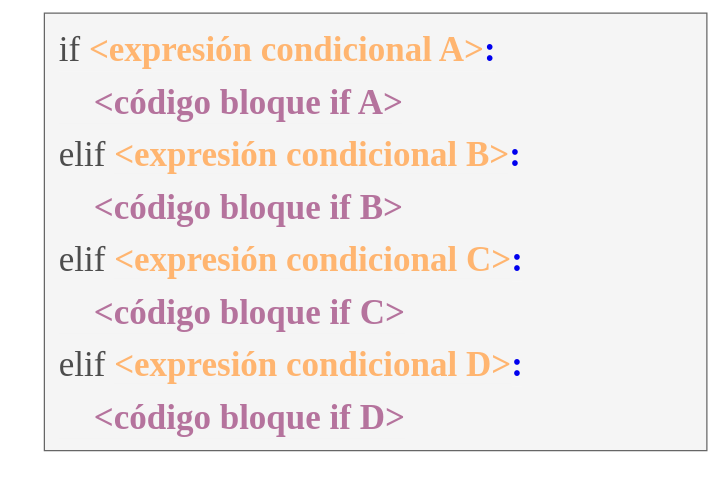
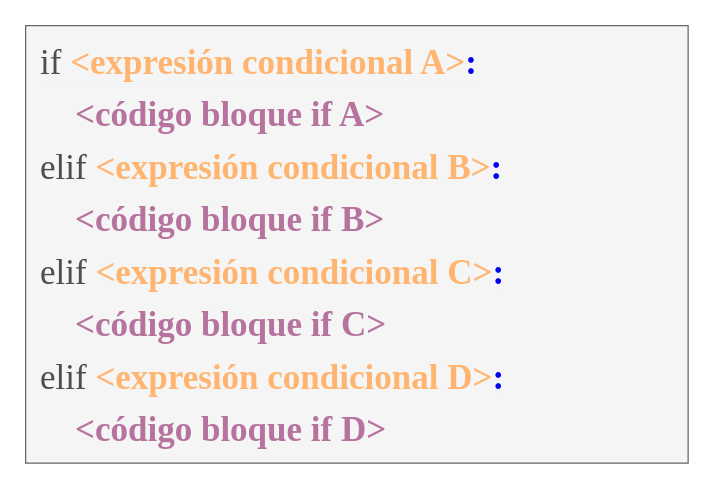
  <mxCell id="0" />
  <mxCell id="1" parent="0" />
- <mxCell id="2" value="&lt;span style=&quot;background-color: light-dark(rgb(245, 245, 245), rgb(245, 245, 245));&quot;&gt;&lt;font style=&quot;font-size: 28px;&quot;&gt;&lt;span style=&quot;color: rgb(77, 77, 77); font-family: &amp;quot;cascadia code&amp;quot;; font-style: normal; font-weight: 400; letter-spacing: normal; text-align: left; text-indent: 0px; text-transform: none; word-spacing: 0px; display: inline; float: none;&quot;&gt;if &lt;/span&gt;&lt;b style=&quot;color: rgb(77, 77, 77); font-family: &amp;quot;cascadia code&amp;quot;; font-style: normal; letter-spacing: normal; text-align: left; text-indent: 0px; text-transform: none; word-spacing: 0px;&quot;&gt;&lt;font color=&quot;#ffb570&quot; style=&quot;font-size: 28px;&quot;&gt;&amp;lt;expresión condicional A&amp;gt;&lt;/font&gt;&lt;/b&gt;&lt;span style=&quot;font-family: &amp;quot;cascadia code&amp;quot;; font-style: normal; letter-spacing: normal; text-align: left; text-indent: 0px; text-transform: none; word-spacing: 0px; display: inline; float: none;&quot;&gt;&lt;b&gt;&lt;font color=&quot;#0000ee&quot; style=&quot;font-size: 28px;&quot;&gt;:&lt;/font&gt;&lt;/b&gt;&lt;/span&gt;&lt;br style=&quot;color: rgb(77 , 77 , 77) ; font-family: &amp;quot;cascadia code&amp;quot; ; font-style: normal ; font-weight: 400 ; letter-spacing: normal ; text-align: left ; text-indent: 0px ; text-transform: none ; word-spacing: 0px&quot;&gt;&lt;font style=&quot;font-family: &amp;quot;cascadia code&amp;quot;; font-style: normal; letter-spacing: normal; text-align: left; text-indent: 0px; text-transform: none; word-spacing: 0px; font-size: 28px;&quot;&gt;&lt;font color=&quot;#4d4d4d&quot;&gt;&amp;nbsp; &amp;nbsp;&amp;nbsp;&lt;/font&gt;&lt;b style=&quot;color: rgb(181, 115, 157);&quot;&gt;&amp;lt;código bloque if A&amp;gt;&lt;br&gt;&lt;/b&gt;&lt;/font&gt;&lt;/font&gt;&lt;/span&gt;&lt;font style=&quot;font-size: 28px;&quot;&gt;&lt;span style=&quot;color: rgb(77, 77, 77); font-family: &amp;quot;cascadia code&amp;quot;;&quot;&gt;elif&amp;nbsp;&lt;/span&gt;&lt;b style=&quot;background-color: rgb(245, 245, 245); color: rgb(77, 77, 77); font-family: &amp;quot;cascadia code&amp;quot;;&quot;&gt;&lt;font color=&quot;#ffb570&quot;&gt;&amp;lt;expresión condicional B&amp;gt;&lt;/font&gt;&lt;/b&gt;&lt;span style=&quot;font-family: &amp;quot;cascadia code&amp;quot;;&quot;&gt;&lt;b&gt;&lt;font color=&quot;#0000ee&quot;&gt;:&lt;br&gt;&lt;/font&gt;&lt;/b&gt;&lt;/span&gt;&lt;/font&gt;&lt;span style=&quot;color: rgb(181, 115, 157); font-family: &amp;quot;cascadia code&amp;quot;; font-size: 28px;&quot;&gt;&lt;b&gt;&amp;nbsp; &amp;nbsp; &amp;lt;código bloque if B&amp;gt;&lt;/b&gt;&lt;/span&gt;&lt;span style=&quot;background-color: light-dark(rgb(245, 245, 245), rgb(245, 245, 245));&quot;&gt;&lt;font style=&quot;font-size: 28px;&quot;&gt;&lt;span style=&quot;color: rgb(77, 77, 77); font-family: &amp;quot;cascadia code&amp;quot;;&quot;&gt;&lt;br&gt;&lt;/span&gt;&lt;/font&gt;&lt;/span&gt;&lt;div&gt;&lt;span style=&quot;background-color: transparent; font-size: 28px; color: rgb(77, 77, 77); font-family: &amp;quot;cascadia code&amp;quot;;&quot;&gt;&lt;span style=&quot;background-color: transparent; color: rgb(77, 77, 77);&quot;&gt;elif&amp;nbsp;&lt;/span&gt;&lt;b style=&quot;background-color: rgb(245, 245, 245); color: rgb(77, 77, 77);&quot;&gt;&lt;font color=&quot;#ffb570&quot;&gt;&amp;lt;expresión condicional C&amp;gt;&lt;/font&gt;&lt;/b&gt;&lt;span style=&quot;color: rgb(51, 51, 51); font-family: &amp;quot;Cascadia Code&amp;quot;; font-size: 35px; background-color: light-dark(rgb(245, 245, 245), rgb(245, 245, 245));&quot;&gt;&lt;font style=&quot;font-size: 28px;&quot;&gt;&lt;span style=&quot;font-family: &amp;quot;cascadia code&amp;quot;;&quot;&gt;&lt;b&gt;&lt;font color=&quot;#0000ee&quot;&gt;:&lt;br&gt;&lt;/font&gt;&lt;/b&gt;&lt;/span&gt;&lt;/font&gt;&lt;span style=&quot;color: rgb(181, 115, 157); font-family: &amp;quot;cascadia code&amp;quot;; font-size: 28px;&quot;&gt;&lt;b&gt;&amp;nbsp; &amp;nbsp; &amp;lt;código bloque if C&amp;gt;&lt;/b&gt;&lt;/span&gt;&lt;/span&gt;&lt;/span&gt;&lt;/div&gt;&lt;div&gt;&lt;span style=&quot;background-color: transparent; font-size: 28px; color: rgb(77, 77, 77); font-family: &amp;quot;cascadia code&amp;quot;;&quot;&gt;elif&amp;nbsp;&lt;/span&gt;&lt;b style=&quot;font-size: 28px; background-color: rgb(245, 245, 245); color: rgb(77, 77, 77); font-family: &amp;quot;cascadia code&amp;quot;;&quot;&gt;&lt;font color=&quot;#ffb570&quot;&gt;&amp;lt;expresión condicional D&amp;gt;&lt;/font&gt;&lt;/b&gt;&lt;span style=&quot;background-color: light-dark(rgb(245, 245, 245), rgb(245, 245, 245));&quot;&gt;&lt;font style=&quot;font-size: 28px;&quot;&gt;&lt;span style=&quot;font-family: &amp;quot;cascadia code&amp;quot;;&quot;&gt;&lt;b&gt;&lt;font color=&quot;#0000ee&quot; style=&quot;font-size: 28px;&quot;&gt;:&lt;br&gt;&lt;/font&gt;&lt;/b&gt;&lt;/span&gt;&lt;/font&gt;&lt;span style=&quot;color: rgb(181, 115, 157); font-family: &amp;quot;cascadia code&amp;quot;; font-size: 28px;&quot;&gt;&lt;b&gt;&amp;nbsp; &amp;nbsp; &amp;lt;código bloque if D&amp;gt;&lt;/b&gt;&lt;/span&gt;&lt;/span&gt;&lt;/div&gt;" style="text;whiteSpace=wrap;html=1;fontSize=35;fontFamily=Cascadia Code;fontColor=#333333;fillColor=#F5F5F5;strokeColor=#666666;spacingLeft=10;" parent="1" vertex="1"><mxGeometry x="35" y="10" width="530" height="350" as="geometry" /></mxCell>
+ <mxCell id="2" value="&lt;span style=&quot;background-color: light-dark(rgb(245, 245, 245), rgb(245, 245, 245));&quot;&gt;&lt;font style=&quot;font-size: 28px;&quot;&gt;&lt;span style=&quot;color: rgb(77, 77, 77); font-family: &amp;quot;cascadia code&amp;quot;; font-style: normal; font-weight: 400; letter-spacing: normal; text-align: left; text-indent: 0px; text-transform: none; word-spacing: 0px; display: inline; float: none;&quot;&gt;if &lt;/span&gt;&lt;b style=&quot;color: rgb(77, 77, 77); font-family: &amp;quot;cascadia code&amp;quot;; font-style: normal; letter-spacing: normal; text-align: left; text-indent: 0px; text-transform: none; word-spacing: 0px;&quot;&gt;&lt;font color=&quot;#ffb570&quot; style=&quot;font-size: 28px;&quot;&gt;&amp;lt;expresión condicional A&amp;gt;&lt;/font&gt;&lt;/b&gt;&lt;span style=&quot;font-family: &amp;quot;cascadia code&amp;quot;; font-style: normal; letter-spacing: normal; text-align: left; text-indent: 0px; text-transform: none; word-spacing: 0px; display: inline; float: none;&quot;&gt;&lt;b&gt;&lt;font color=&quot;#0000ee&quot; style=&quot;font-size: 28px;&quot;&gt;:&lt;/font&gt;&lt;/b&gt;&lt;/span&gt;&lt;br style=&quot;color: rgb(77 , 77 , 77) ; font-family: &amp;quot;cascadia code&amp;quot; ; font-style: normal ; font-weight: 400 ; letter-spacing: normal ; text-align: left ; text-indent: 0px ; text-transform: none ; word-spacing: 0px&quot;&gt;&lt;font style=&quot;font-family: &amp;quot;cascadia code&amp;quot;; font-style: normal; letter-spacing: normal; text-align: left; text-indent: 0px; text-transform: none; word-spacing: 0px; font-size: 28px;&quot;&gt;&lt;font color=&quot;#4d4d4d&quot;&gt;&amp;nbsp; &amp;nbsp;&amp;nbsp;&lt;/font&gt;&lt;b style=&quot;color: rgb(181, 115, 157);&quot;&gt;&amp;lt;código bloque if A&amp;gt;&lt;br&gt;&lt;/b&gt;&lt;/font&gt;&lt;/font&gt;&lt;/span&gt;&lt;font style=&quot;font-size: 28px;&quot;&gt;&lt;span style=&quot;color: rgb(77, 77, 77); font-family: &amp;quot;cascadia code&amp;quot;;&quot;&gt;elif&amp;nbsp;&lt;/span&gt;&lt;b style=&quot;background-color: rgb(245, 245, 245); color: rgb(77, 77, 77); font-family: &amp;quot;cascadia code&amp;quot;;&quot;&gt;&lt;font color=&quot;#ffb570&quot;&gt;&amp;lt;expresión condicional B&amp;gt;&lt;/font&gt;&lt;/b&gt;&lt;span style=&quot;font-family: &amp;quot;cascadia code&amp;quot;;&quot;&gt;&lt;b&gt;&lt;font color=&quot;#0000ee&quot;&gt;:&lt;br&gt;&lt;/font&gt;&lt;/b&gt;&lt;/span&gt;&lt;/font&gt;&lt;span style=&quot;color: rgb(181, 115, 157); font-family: &amp;quot;cascadia code&amp;quot;; font-size: 28px;&quot;&gt;&lt;b&gt;&amp;nbsp; &amp;nbsp; &amp;lt;código bloque if B&amp;gt;&lt;/b&gt;&lt;/span&gt;&lt;span style=&quot;background-color: light-dark(rgb(245, 245, 245), rgb(245, 245, 245));&quot;&gt;&lt;font style=&quot;font-size: 28px;&quot;&gt;&lt;span style=&quot;color: rgb(77, 77, 77); font-family: &amp;quot;cascadia code&amp;quot;;&quot;&gt;&lt;br&gt;&lt;/span&gt;&lt;/font&gt;&lt;/span&gt;&lt;div&gt;&lt;span style=&quot;background-color: transparent; font-size: 28px; color: rgb(77, 77, 77); font-family: &amp;quot;cascadia code&amp;quot;;&quot;&gt;&lt;span style=&quot;background-color: transparent; color: rgb(77, 77, 77);&quot;&gt;elif&amp;nbsp;&lt;/span&gt;&lt;b style=&quot;background-color: rgb(245, 245, 245); color: rgb(77, 77, 77);&quot;&gt;&lt;font color=&quot;#ffb570&quot;&gt;&amp;lt;expresión condicional C&amp;gt;&lt;/font&gt;&lt;/b&gt;&lt;span style=&quot;color: rgb(51, 51, 51); font-family: &amp;quot;Cascadia Code&amp;quot;; font-size: 35px; background-color: light-dark(rgb(245, 245, 245), rgb(245, 245, 245));&quot;&gt;&lt;font style=&quot;font-size: 28px;&quot;&gt;&lt;span style=&quot;font-family: &amp;quot;cascadia code&amp;quot;;&quot;&gt;&lt;b&gt;&lt;font color=&quot;#0000ee&quot;&gt;:&lt;br&gt;&lt;/font&gt;&lt;/b&gt;&lt;/span&gt;&lt;/font&gt;&lt;span style=&quot;color: rgb(181, 115, 157); font-family: &amp;quot;cascadia code&amp;quot;; font-size: 28px;&quot;&gt;&lt;b&gt;&amp;nbsp; &amp;nbsp; &amp;lt;código bloque if C&amp;gt;&lt;/b&gt;&lt;/span&gt;&lt;/span&gt;&lt;/span&gt;&lt;/div&gt;&lt;div&gt;&lt;span style=&quot;background-color: transparent; font-size: 28px; color: rgb(77, 77, 77); font-family: &amp;quot;cascadia code&amp;quot;;&quot;&gt;elif&amp;nbsp;&lt;/span&gt;&lt;b style=&quot;font-size: 28px; background-color: rgb(245, 245, 245); color: rgb(77, 77, 77); font-family: &amp;quot;cascadia code&amp;quot;;&quot;&gt;&lt;font color=&quot;#ffb570&quot;&gt;&amp;lt;expresión condicional D&amp;gt;&lt;/font&gt;&lt;/b&gt;&lt;span style=&quot;background-color: light-dark(rgb(245, 245, 245), rgb(245, 245, 245));&quot;&gt;&lt;font style=&quot;font-size: 28px;&quot;&gt;&lt;span style=&quot;font-family: &amp;quot;cascadia code&amp;quot;;&quot;&gt;&lt;b&gt;&lt;font color=&quot;#0000ee&quot; style=&quot;font-size: 28px;&quot;&gt;:&lt;br&gt;&lt;/font&gt;&lt;/b&gt;&lt;/span&gt;&lt;/font&gt;&lt;span style=&quot;color: rgb(181, 115, 157); font-family: &amp;quot;cascadia code&amp;quot;; font-size: 28px;&quot;&gt;&lt;b&gt;&amp;nbsp; &amp;nbsp; &amp;lt;código bloque if D&amp;gt;&lt;/b&gt;&lt;/span&gt;&lt;/span&gt;&lt;/div&gt;" style="text;whiteSpace=wrap;html=1;fontSize=35;fontFamily=Cascadia Code;fontColor=#333333;fillColor=#F5F5F5;strokeColor=#666666;spacingLeft=10;" parent="1" vertex="1"><mxGeometry x="20" y="20" width="530" height="350" as="geometry" /></mxCell>
